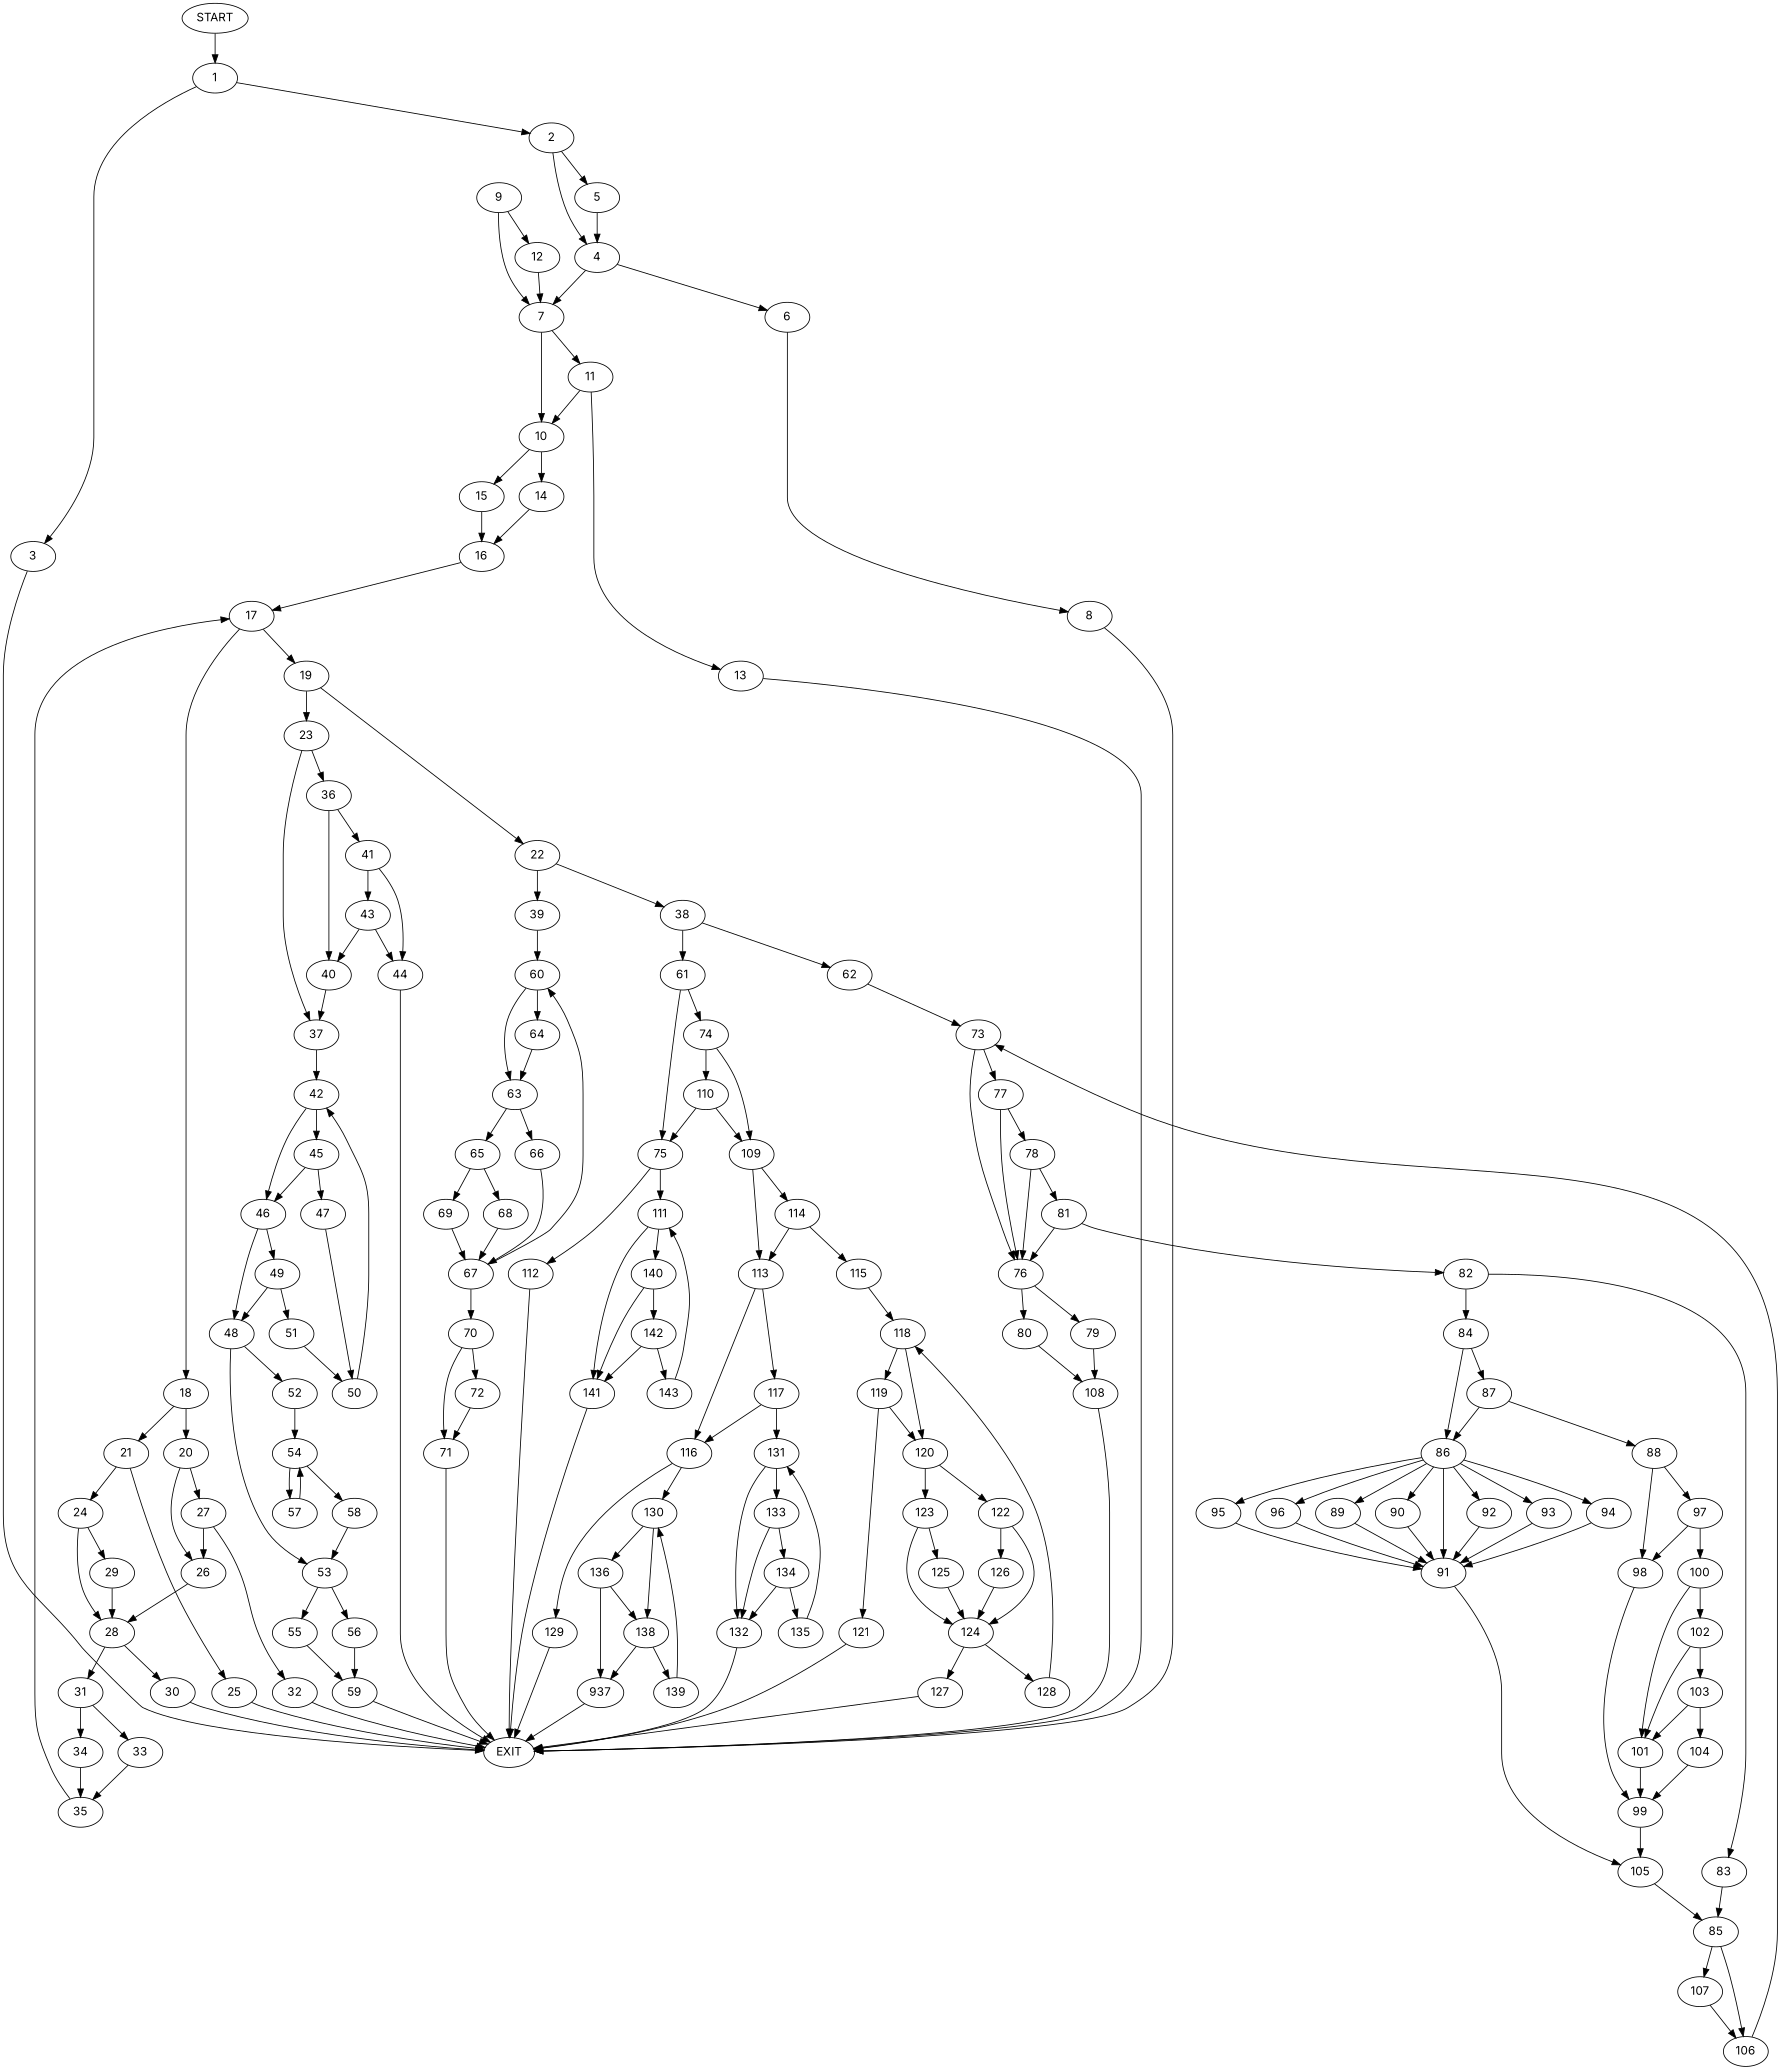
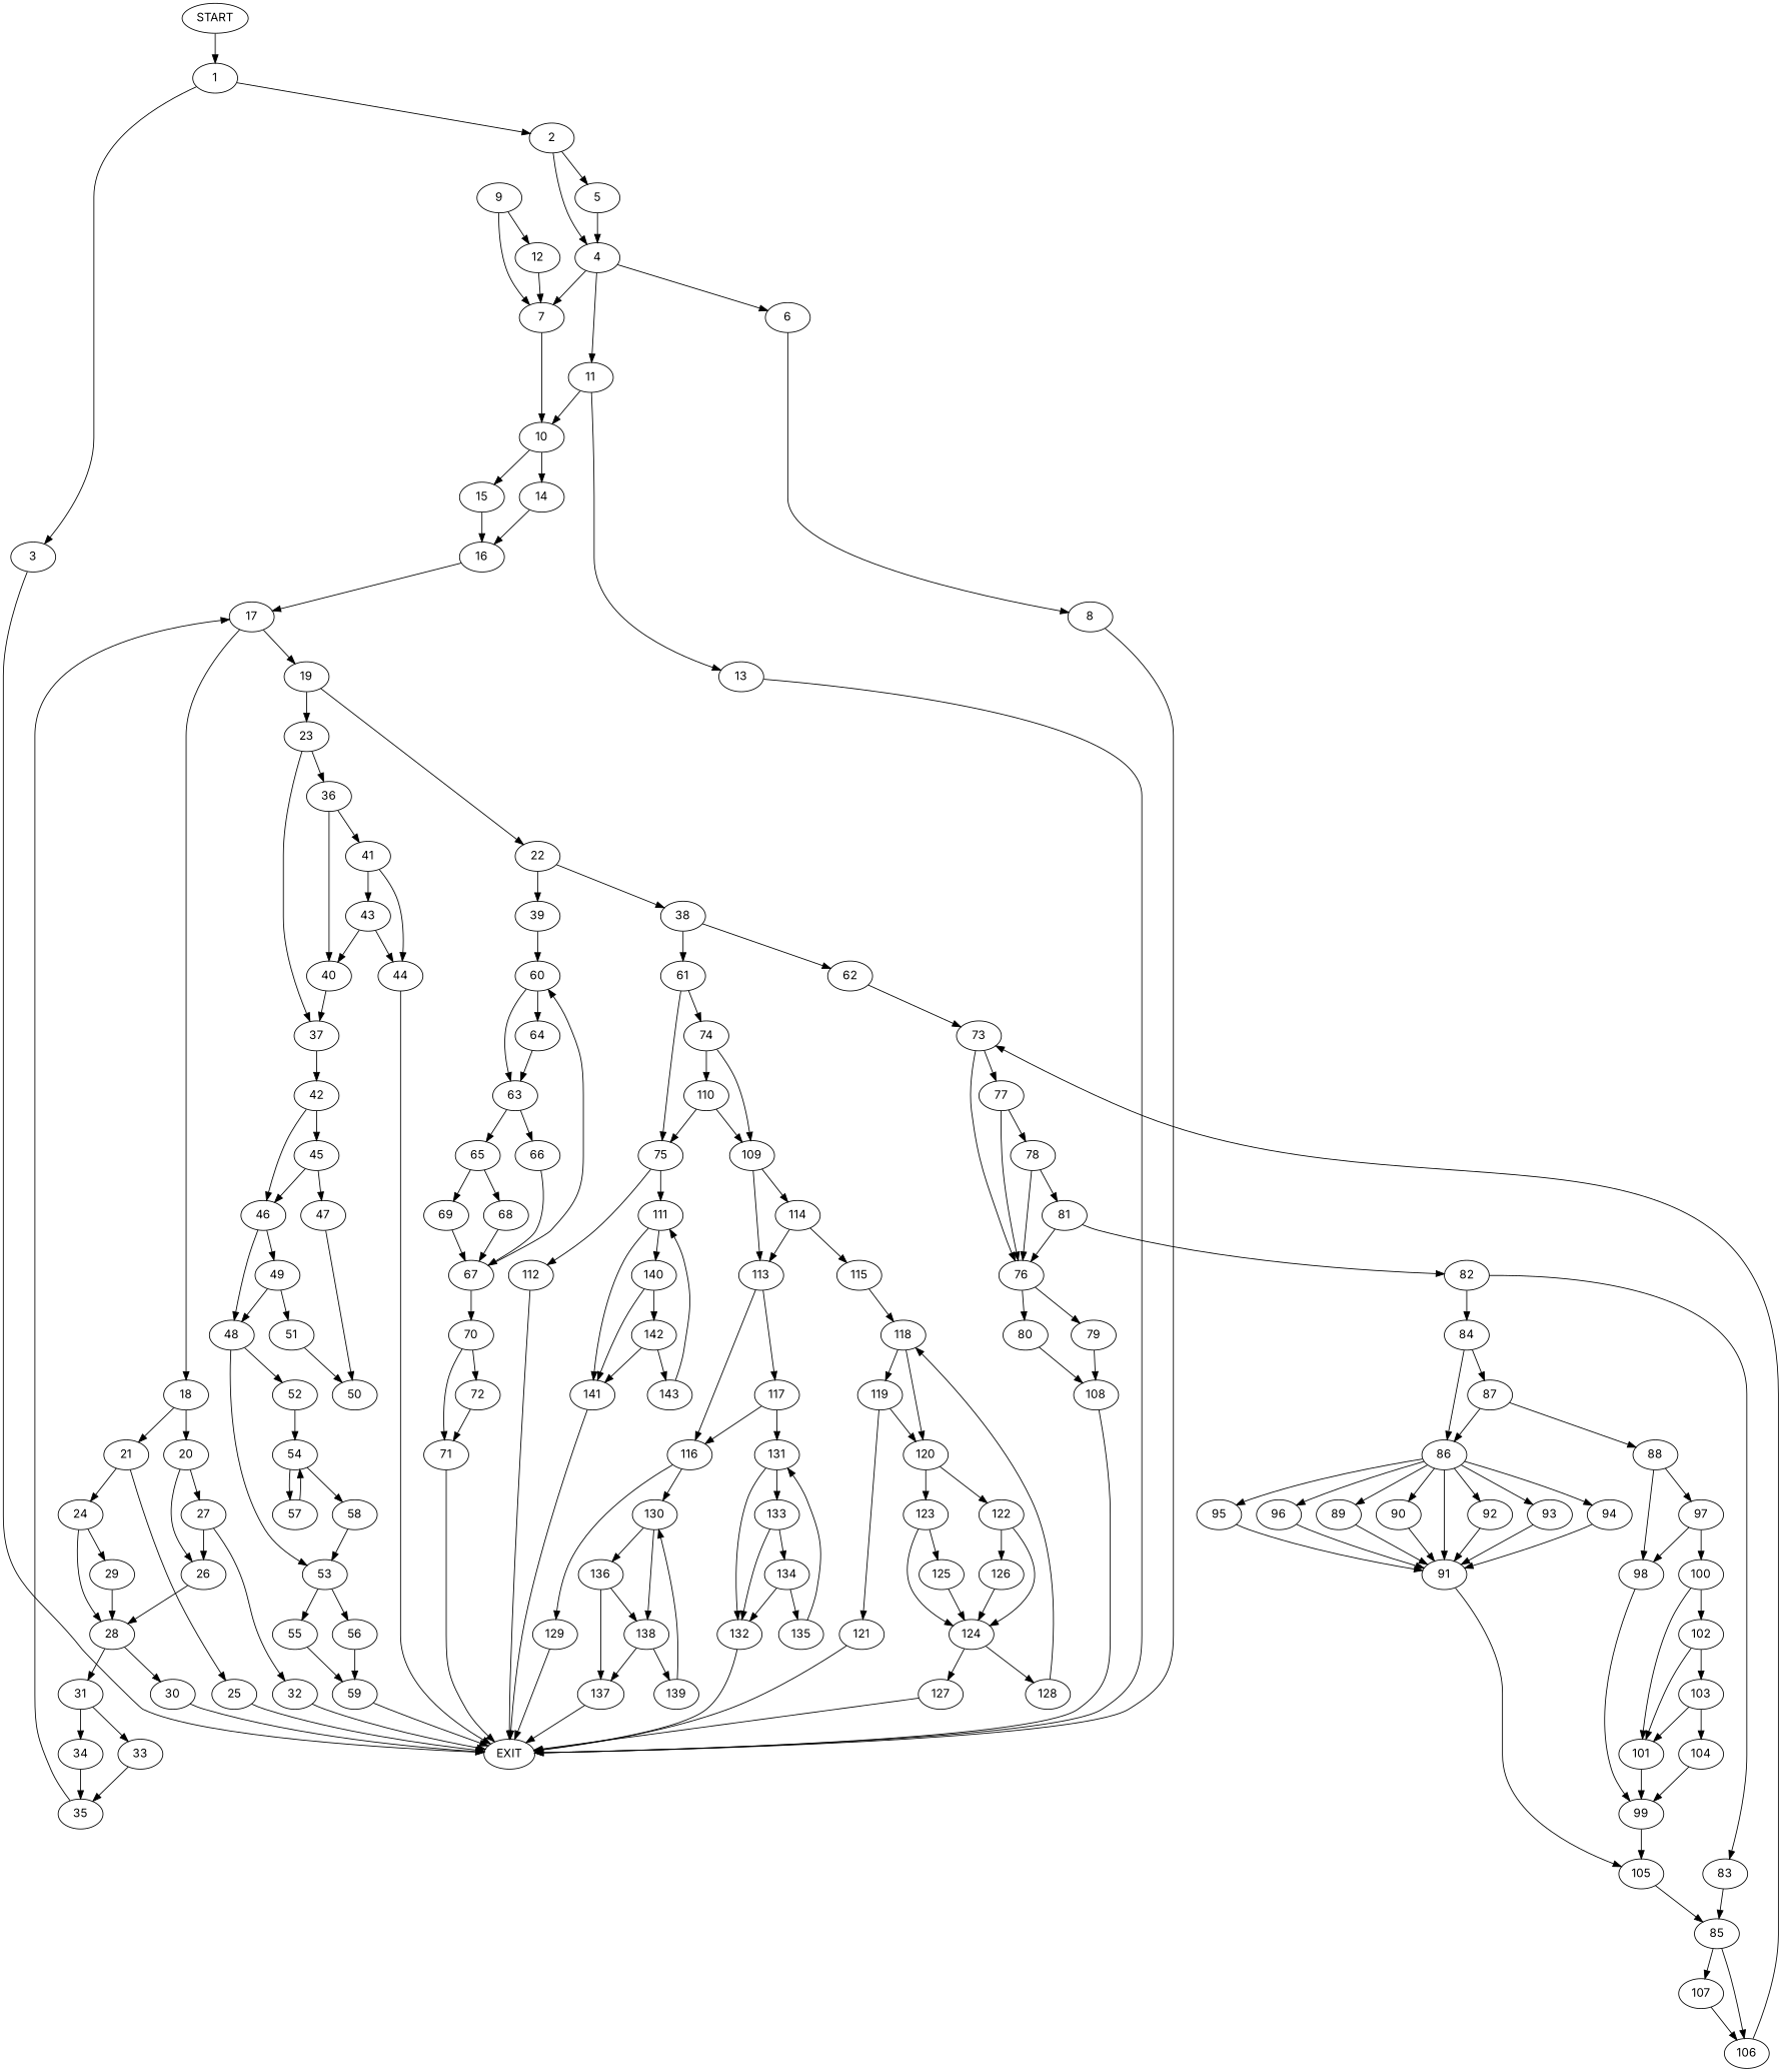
  digraph {
    fontname=Inter
    node [fontname=Inter]
    edge [fontname=Inter]
    n1 [label=START]
    1
    2
    3
    n5 [label=EXIT]
    4
    5
    6
    7
    8
    10
    11
    9
    12
    14
    15
    13
    16
    17
    18
    19
    20
    21
    22
    23
    26
    27
    24
    25
    38
    39
    36
    37
    28
    32
    29
    61
    62
    60
    40
    41
    42
    30
    31
    33
    34
    35
    43
    44
    45
    46
    74
    75
    73
    63
    64
    47
    48
    49
    50
    52
    53
    51
    54
    55
    56
    57
    58
    59
    65
    66
    109
    110
    111
    112
    76
    77
    68
    69
    67
    70
    71
    72
    79
    80
    78
    113
    114
    140
    141
    108
    81
    82
    83
    84
    85
    86
    87
    106
    107
    89
    90
    91
    92
    93
    94
    95
    96
    88
    105
    97
    98
    100
    99
    101
    102
    103
    104
    116
    117
    115
    142
    129
    130
    131
    118
    119
    120
    136
    138
    132
    133
    121
    122
    123
    124
    126
    125
    127
    128
-   137 [label=937]
+   137
    134
    135
    139
    143
    n1 -> 1
    1 -> 2
    1 -> 3
    2 -> 4
    2 -> 5
    3 -> n5
    4 -> 6
    4 -> 7
    5 -> 4
    6 -> 8
    7 -> 10
-   7 -> 11
+   4 -> 11
    8 -> n5
    10 -> 14
    10 -> 15
    11 -> 10
    11 -> 13
    9 -> 7
    9 -> 12
    12 -> 7
    14 -> 16
    15 -> 16
    13 -> n5
    16 -> 17
    17 -> 18
    17 -> 19
    18 -> 20
    18 -> 21
    19 -> 22
    19 -> 23
    20 -> 26
    20 -> 27
    21 -> 24
    21 -> 25
    22 -> 38
    22 -> 39
    23 -> 36
    23 -> 37
    26 -> 28
    27 -> 26
    27 -> 32
    24 -> 28
    24 -> 29
    25 -> n5
    38 -> 61
    38 -> 62
    39 -> 60
    36 -> 40
    36 -> 41
    37 -> 42
    28 -> 30
    28 -> 31
    32 -> n5
    29 -> 28
    61 -> 74
    61 -> 75
    62 -> 73
    60 -> 63
    60 -> 64
    40 -> 37
    41 -> 43
    41 -> 44
    42 -> 45
    42 -> 46
    30 -> n5
    31 -> 33
    31 -> 34
    33 -> 35
    34 -> 35
    35 -> 17
    43 -> 40
    43 -> 44
    44 -> n5
    45 -> 46
    45 -> 47
    46 -> 48
    46 -> 49
    74 -> 109
    74 -> 110
    75 -> 111
    75 -> 112
    73 -> 76
    73 -> 77
    63 -> 65
    63 -> 66
    64 -> 63
    47 -> 50
    48 -> 52
    48 -> 53
    49 -> 48
    49 -> 51
-   50 -> 42
    52 -> 54
    53 -> 55
    53 -> 56
    51 -> 50
    54 -> 57
    54 -> 58
    55 -> 59
    56 -> 59
    57 -> 54
    58 -> 53
    59 -> n5
    65 -> 68
    65 -> 69
    66 -> 67
    109 -> 113
    109 -> 114
    110 -> 75
    110 -> 109
    111 -> 140
    111 -> 141
    112 -> n5
    76 -> 79
    76 -> 80
    77 -> 76
    77 -> 78
    68 -> 67
    69 -> 67
    67 -> 60
    67 -> 70
    70 -> 71
    70 -> 72
    71 -> n5
    72 -> 71
    79 -> 108
    80 -> 108
    78 -> 76
    78 -> 81
    113 -> 116
    113 -> 117
    114 -> 113
    114 -> 115
    140 -> 141
    140 -> 142
    141 -> n5
    108 -> n5
    81 -> 76
    81 -> 82
    82 -> 83
    82 -> 84
    83 -> 85
    84 -> 86
    84 -> 87
    85 -> 106
    85 -> 107
    86 -> 89
    86 -> 90
    86 -> 91
    86 -> 92
    86 -> 93
    86 -> 94
    86 -> 95
    86 -> 96
    87 -> 86
    87 -> 88
    106 -> 73
    107 -> 106
    89 -> 91
    90 -> 91
    91 -> 105
    92 -> 91
    93 -> 91
    94 -> 91
    95 -> 91
    96 -> 91
    88 -> 97
    88 -> 98
    105 -> 85
    97 -> 98
    97 -> 100
    98 -> 99
    100 -> 101
    100 -> 102
    99 -> 105
    101 -> 99
    102 -> 101
    102 -> 103
    103 -> 101
    103 -> 104
    104 -> 99
    116 -> 129
    116 -> 130
    117 -> 116
    117 -> 131
    115 -> 118
    142 -> 141
    142 -> 143
    129 -> n5
    130 -> 136
    130 -> 138
    131 -> 132
    131 -> 133
    118 -> 119
    118 -> 120
    119 -> 120
    119 -> 121
    120 -> 122
    120 -> 123
    136 -> 138
    136 -> 137
    138 -> 137
    138 -> 139
    132 -> n5
    133 -> 132
    133 -> 134
    121 -> n5
    122 -> 124
    122 -> 126
    123 -> 124
    123 -> 125
    124 -> 127
    124 -> 128
    126 -> 124
    125 -> 124
    127 -> n5
    128 -> 118
    137 -> n5
    134 -> 132
    134 -> 135
    135 -> 131
    139 -> 130
    143 -> 111
  }
